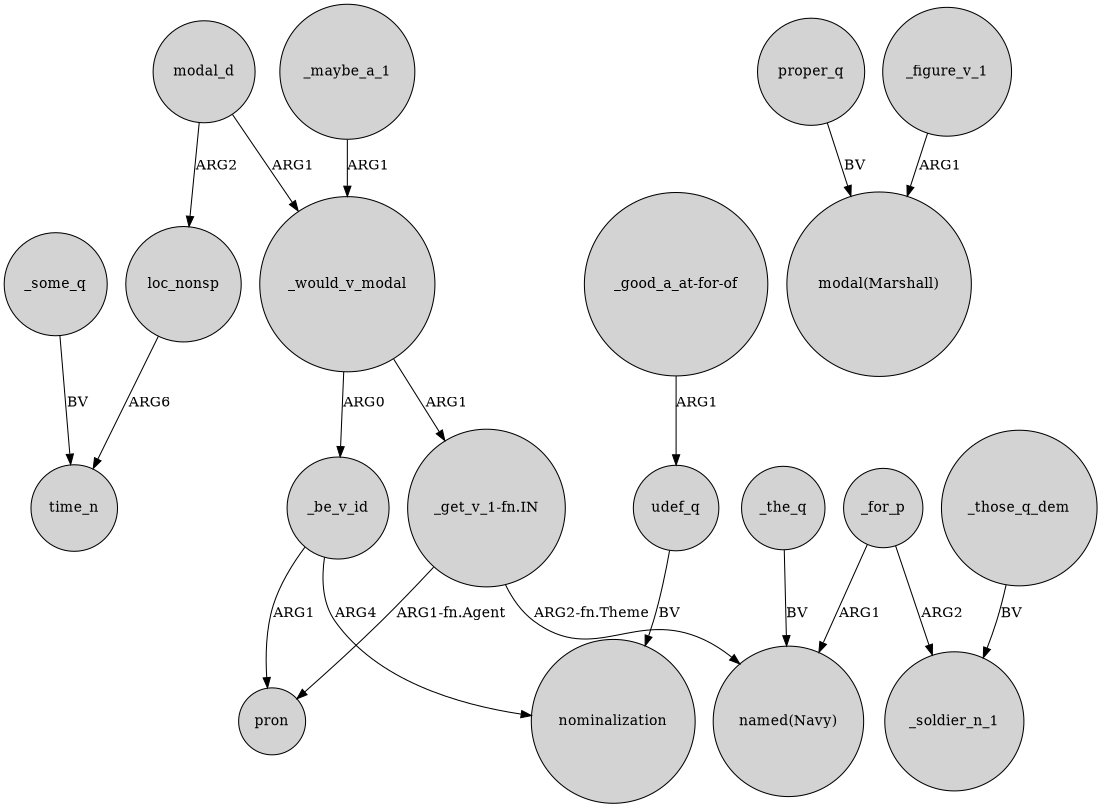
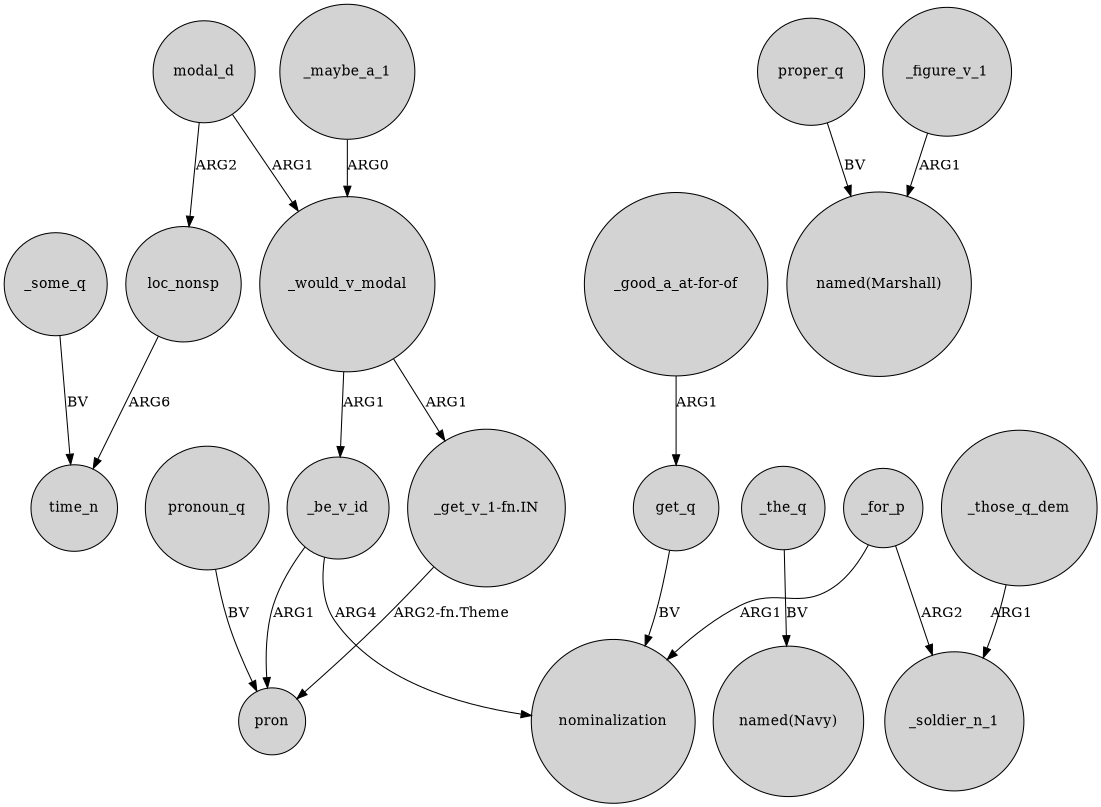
  digraph {
    node [shape=circle style=filled]
    n1 [label=modal_d]
    loc_nonsp
    _would_v_modal
    time_n
    "_get_v_1-fn.IN"
    _be_v_id
    pron
    "named(Navy)"
    _for_p
    _soldier_n_1
    nominalization
    _some_q
    "_good_a_at-for-of"
-   udef_q
+   udef_q [label=get_q]
    _maybe_a_1
+   pronoun_q
    _the_q
    proper_q
-   "named(Marshall)" [label="modal(Marshall)"]
+   "named(Marshall)"
    _figure_v_1
    _those_q_dem
    n1 -> loc_nonsp [label=ARG2]
    n1 -> _would_v_modal [label=ARG1]
    loc_nonsp -> time_n [label=ARG6]
    _would_v_modal -> "_get_v_1-fn.IN" [label=ARG1]
-   _would_v_modal -> _be_v_id [label=ARG0]
-   "_get_v_1-fn.IN" -> pron [label="ARG1-fn.Agent"]
-   "_get_v_1-fn.IN" -> "named(Navy)" [label="ARG2-fn.Theme"]
+   _would_v_modal -> _be_v_id [label=ARG1]
+   "_get_v_1-fn.IN" -> pron [label="ARG2-fn.Theme"]
    _be_v_id -> pron [label=ARG1]
    _be_v_id -> nominalization [label=ARG4]
    _for_p -> _soldier_n_1 [label=ARG2]
-   _for_p -> "named(Navy)" [label=ARG1]
+   _for_p -> nominalization [label=ARG1]
    _some_q -> time_n [label=BV]
    "_good_a_at-for-of" -> udef_q [label=ARG1]
    udef_q -> nominalization [label=BV]
-   _maybe_a_1 -> _would_v_modal [label=ARG1]
+   _maybe_a_1 -> _would_v_modal [label=ARG0]
+   pronoun_q -> pron [label=BV]
    _the_q -> "named(Navy)" [label=BV]
    proper_q -> "named(Marshall)" [label=BV]
    _figure_v_1 -> "named(Marshall)" [label=ARG1]
-   _those_q_dem -> _soldier_n_1 [label=BV]
+   _those_q_dem -> _soldier_n_1 [label=ARG1]
  }
